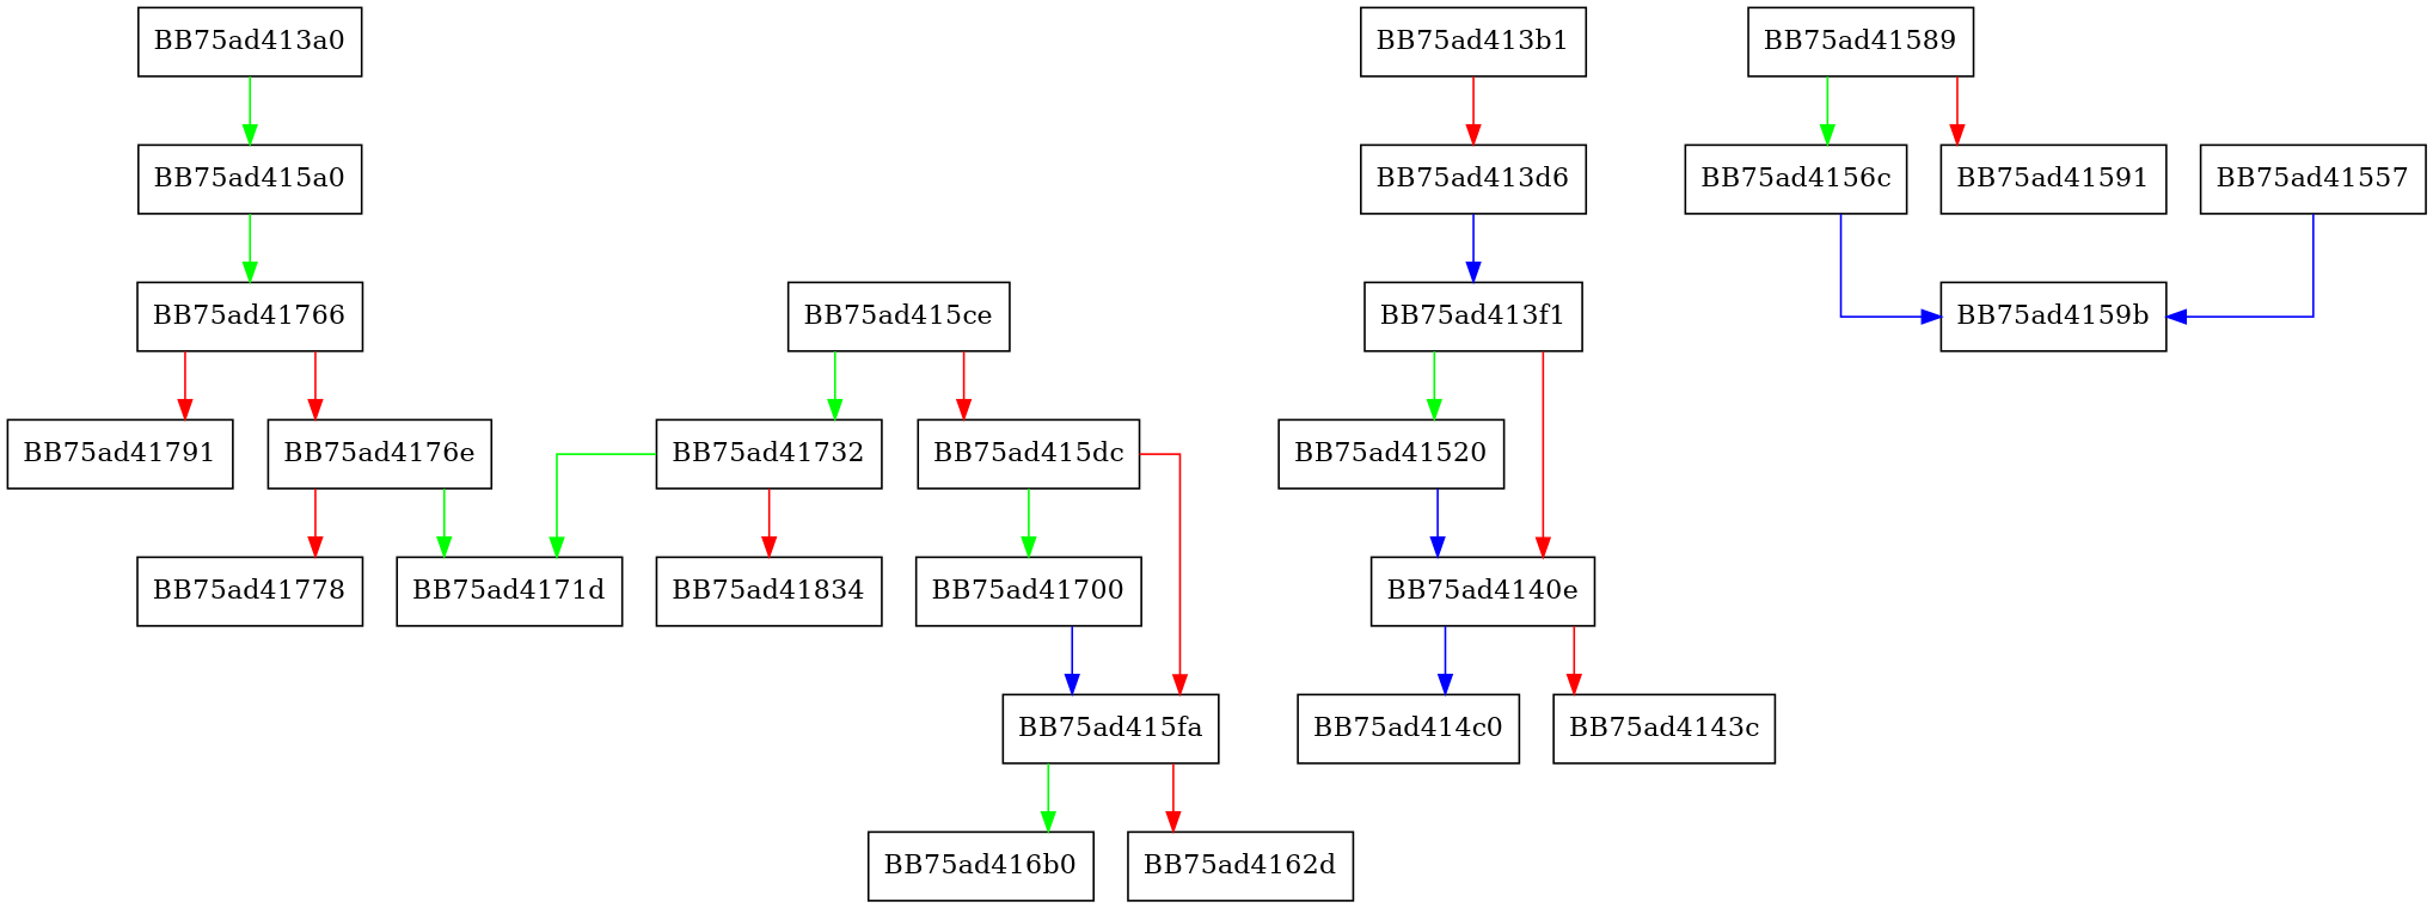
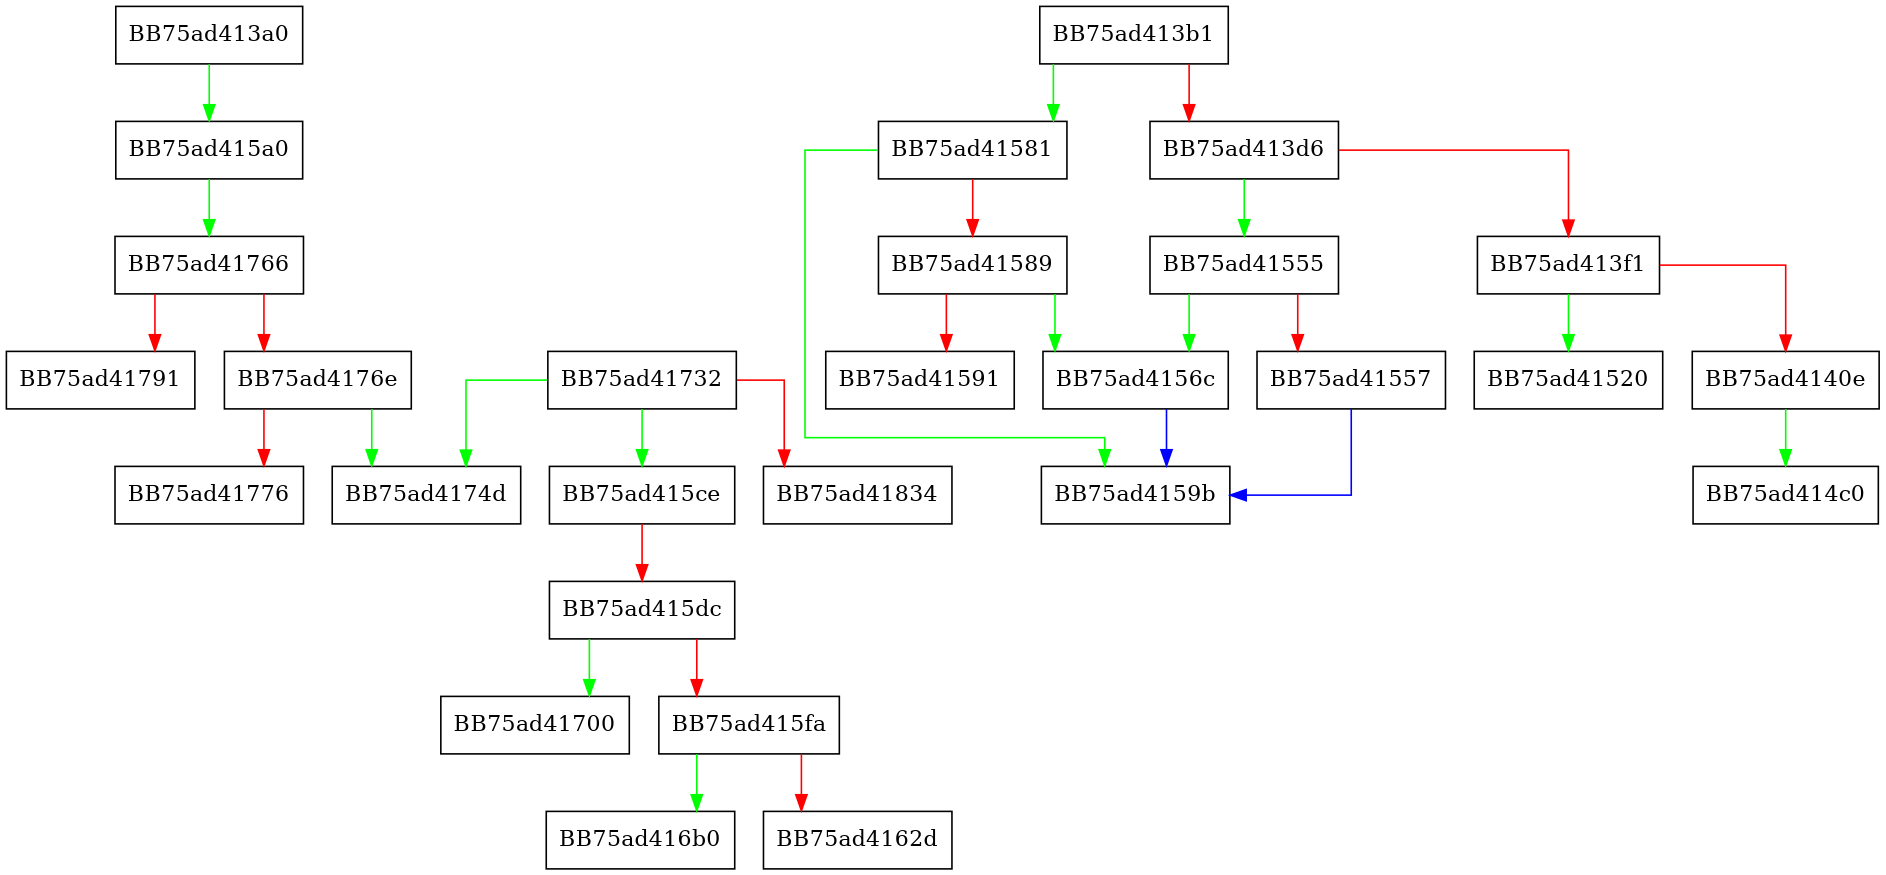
  digraph {
    splines=ortho
    node [shape=box]
    edge [color=green]
    BB75ad413a0
    BB75ad415a0
    BB75ad41766
    BB75ad413b1
+   BB75ad41581
    BB75ad413d6
    BB75ad41791
    BB75ad4176e
    BB75ad415ce
    BB75ad41732
    BB75ad415dc
    BB75ad4159b
    BB75ad41589
+   BB75ad41555
    BB75ad413f1
    BB75ad4156c
    BB75ad41591
    BB75ad41557
    BB75ad41520
    BB75ad4140e
    BB75ad414c0
-   BB75ad4143c
-   BB75ad4174d [label=BB75ad4171d]
-   BB75ad41776 [label=BB75ad41778]
+   BB75ad4174d
+   BB75ad41776
    n25 [label=BB75ad41834]
    BB75ad41700
    BB75ad415fa
    BB75ad416b0
    BB75ad4162d
    BB75ad413a0 -> BB75ad415a0
    BB75ad415a0 -> BB75ad41766
    BB75ad41766 -> BB75ad41791 [color=red]
    BB75ad41766 -> BB75ad4176e [color=red]
+   BB75ad413b1 -> BB75ad41581
    BB75ad413b1 -> BB75ad413d6 [color=red]
-   BB75ad413d6 -> BB75ad413f1 [color=blue]
+   BB75ad41581 -> BB75ad4159b
+   BB75ad41581 -> BB75ad41589 [color=red]
+   BB75ad413d6 -> BB75ad41555
+   BB75ad413d6 -> BB75ad413f1 [color=red]
    BB75ad4176e -> BB75ad4174d
    BB75ad4176e -> BB75ad41776 [color=red]
-   BB75ad415ce -> BB75ad41732
+   BB75ad41732 -> BB75ad415ce
    BB75ad415ce -> BB75ad415dc [color=red]
    BB75ad41732 -> BB75ad4174d
    BB75ad41732 -> n25 [color=red]
    BB75ad415dc -> BB75ad41700
    BB75ad415dc -> BB75ad415fa [color=red]
    BB75ad41589 -> BB75ad4156c
    BB75ad41589 -> BB75ad41591 [color=red]
+   BB75ad41555 -> BB75ad4156c
+   BB75ad41555 -> BB75ad41557 [color=red]
    BB75ad413f1 -> BB75ad41520
    BB75ad413f1 -> BB75ad4140e [color=red]
    BB75ad4156c -> BB75ad4159b [color=blue]
    BB75ad41557 -> BB75ad4159b [color=blue]
-   BB75ad41520 -> BB75ad4140e [color=blue]
-   BB75ad4140e -> BB75ad414c0 [color=blue]
-   BB75ad4140e -> BB75ad4143c [color=red]
-   BB75ad41700 -> BB75ad415fa [color=blue]
+   BB75ad4140e -> BB75ad414c0
    BB75ad415fa -> BB75ad416b0
    BB75ad415fa -> BB75ad4162d [color=red]
  }
